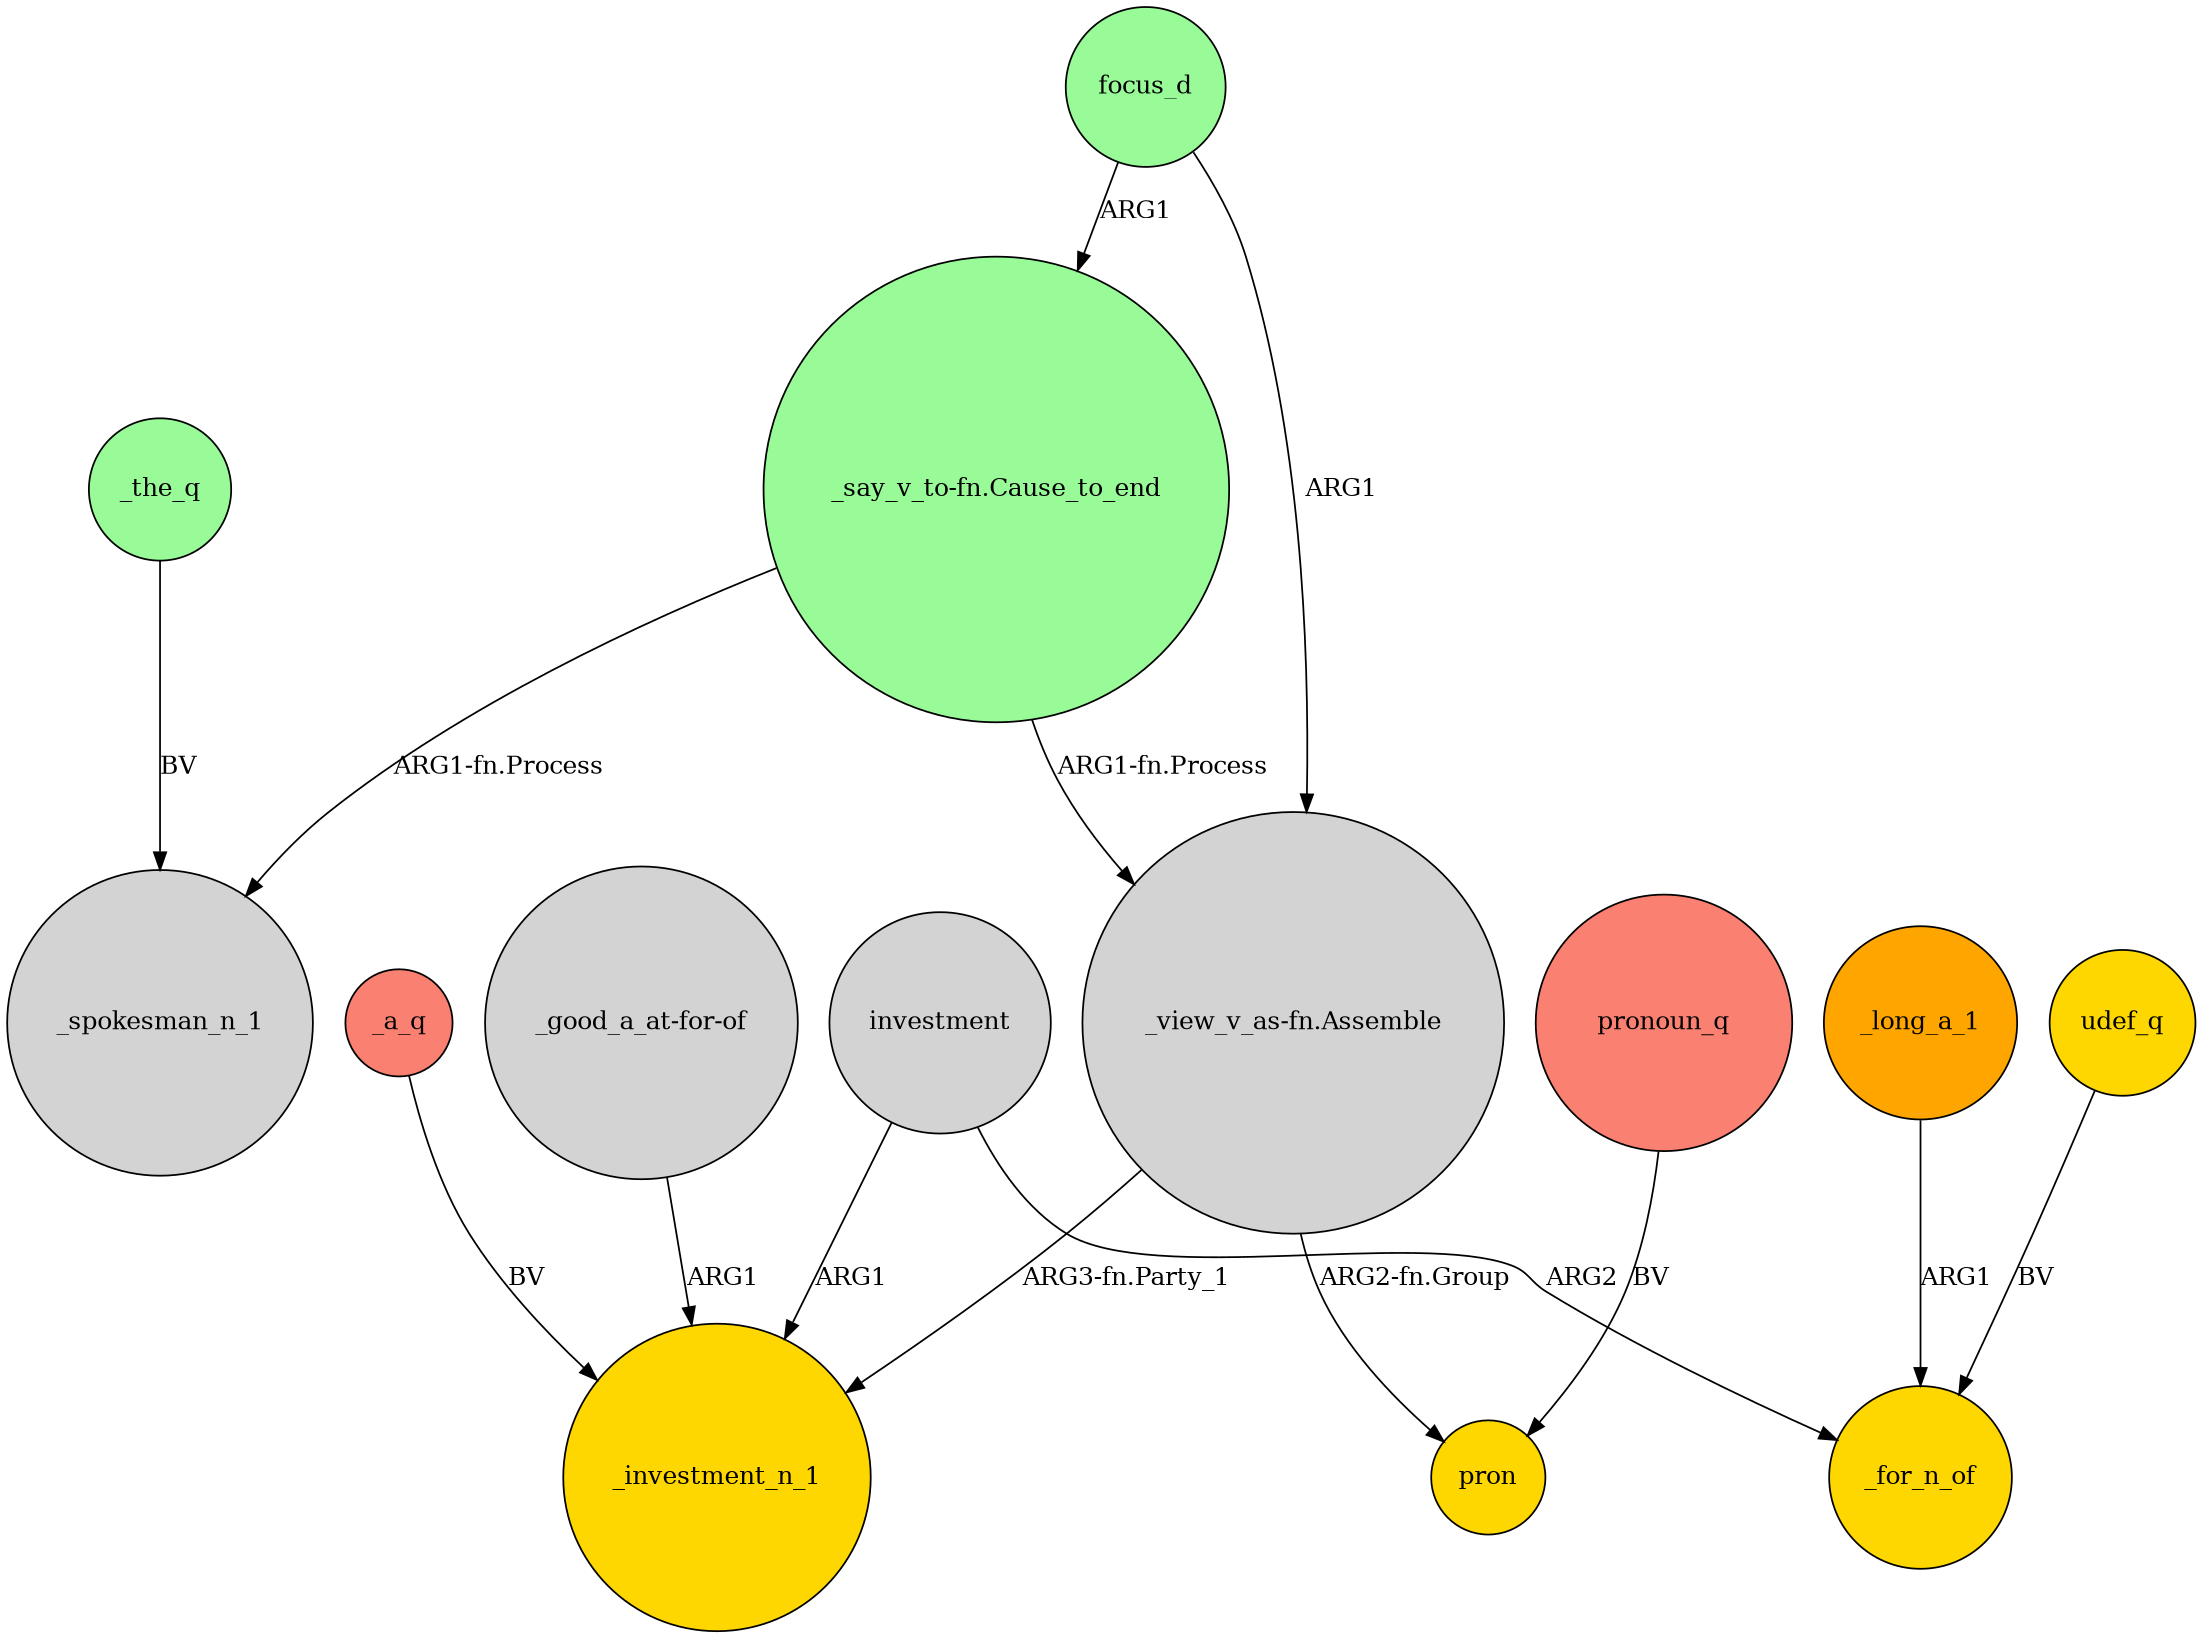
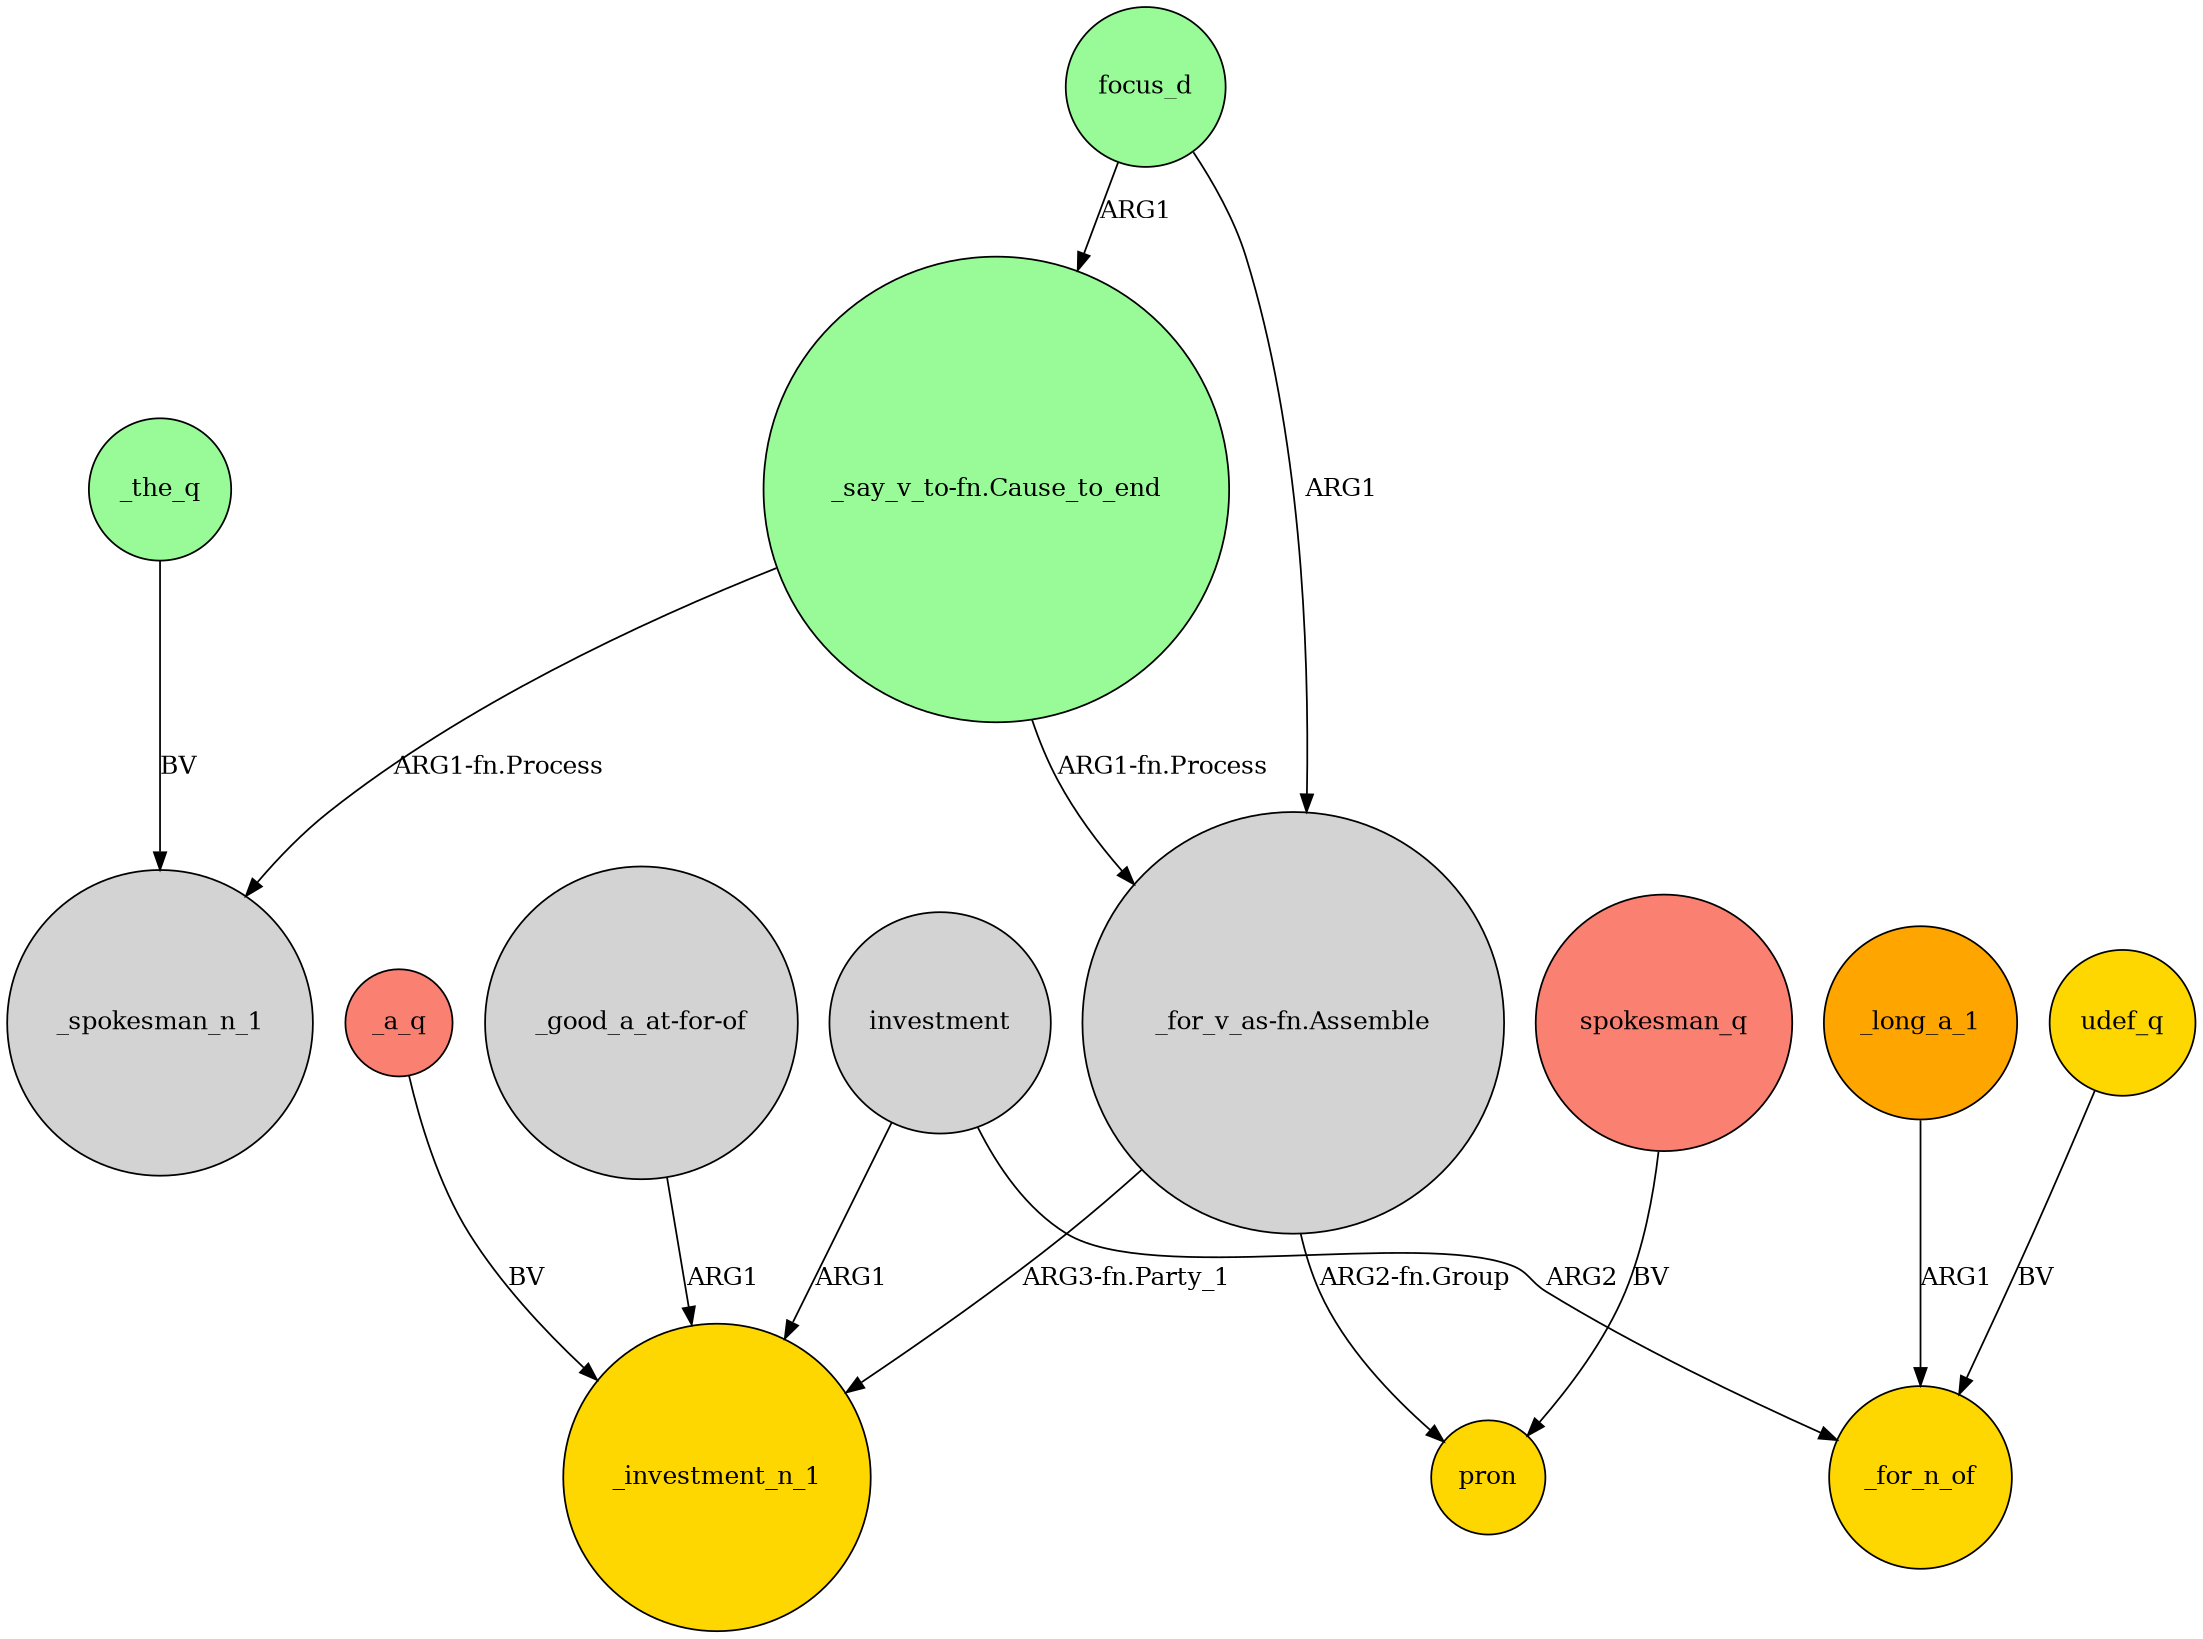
  digraph {
    node [fillcolor=lightgrey shape=circle style=filled]
    "_say_v_to-fn.Cause_to_end" [fillcolor=palegreen]
    _spokesman_n_1
-   "_view_v_as-fn.Assemble"
+   "_view_v_as-fn.Assemble" [label="_for_v_as-fn.Assemble"]
    _investment_n_1 [fillcolor=gold]
    pron [fillcolor=gold]
    _long_a_1 [fillcolor=orange]
    n7 [fillcolor=gold label=_for_n_of]
    udef_q [fillcolor=gold]
    focus_d [fillcolor=palegreen]
    "_good_a_at-for-of"
    _the_q [fillcolor=palegreen]
    _a_q [fillcolor=salmon]
    n13 [label=investment]
-   pronoun_q [fillcolor=salmon]
+   pronoun_q [fillcolor=salmon label=spokesman_q]
    "_say_v_to-fn.Cause_to_end" -> _spokesman_n_1 [label="ARG1-fn.Process"]
    "_say_v_to-fn.Cause_to_end" -> "_view_v_as-fn.Assemble" [label="ARG1-fn.Process"]
    "_view_v_as-fn.Assemble" -> _investment_n_1 [label="ARG3-fn.Party_1"]
    "_view_v_as-fn.Assemble" -> pron [label="ARG2-fn.Group"]
    _long_a_1 -> n7 [label=ARG1]
    udef_q -> n7 [label=BV]
    focus_d -> "_say_v_to-fn.Cause_to_end" [label=ARG1]
    focus_d -> "_view_v_as-fn.Assemble" [label=ARG1]
    "_good_a_at-for-of" -> _investment_n_1 [label=ARG1]
    _the_q -> _spokesman_n_1 [label=BV]
    _a_q -> _investment_n_1 [label=BV]
    n13 -> _investment_n_1 [label=ARG1]
    n13 -> n7 [label=ARG2]
    pronoun_q -> pron [label=BV]
  }
